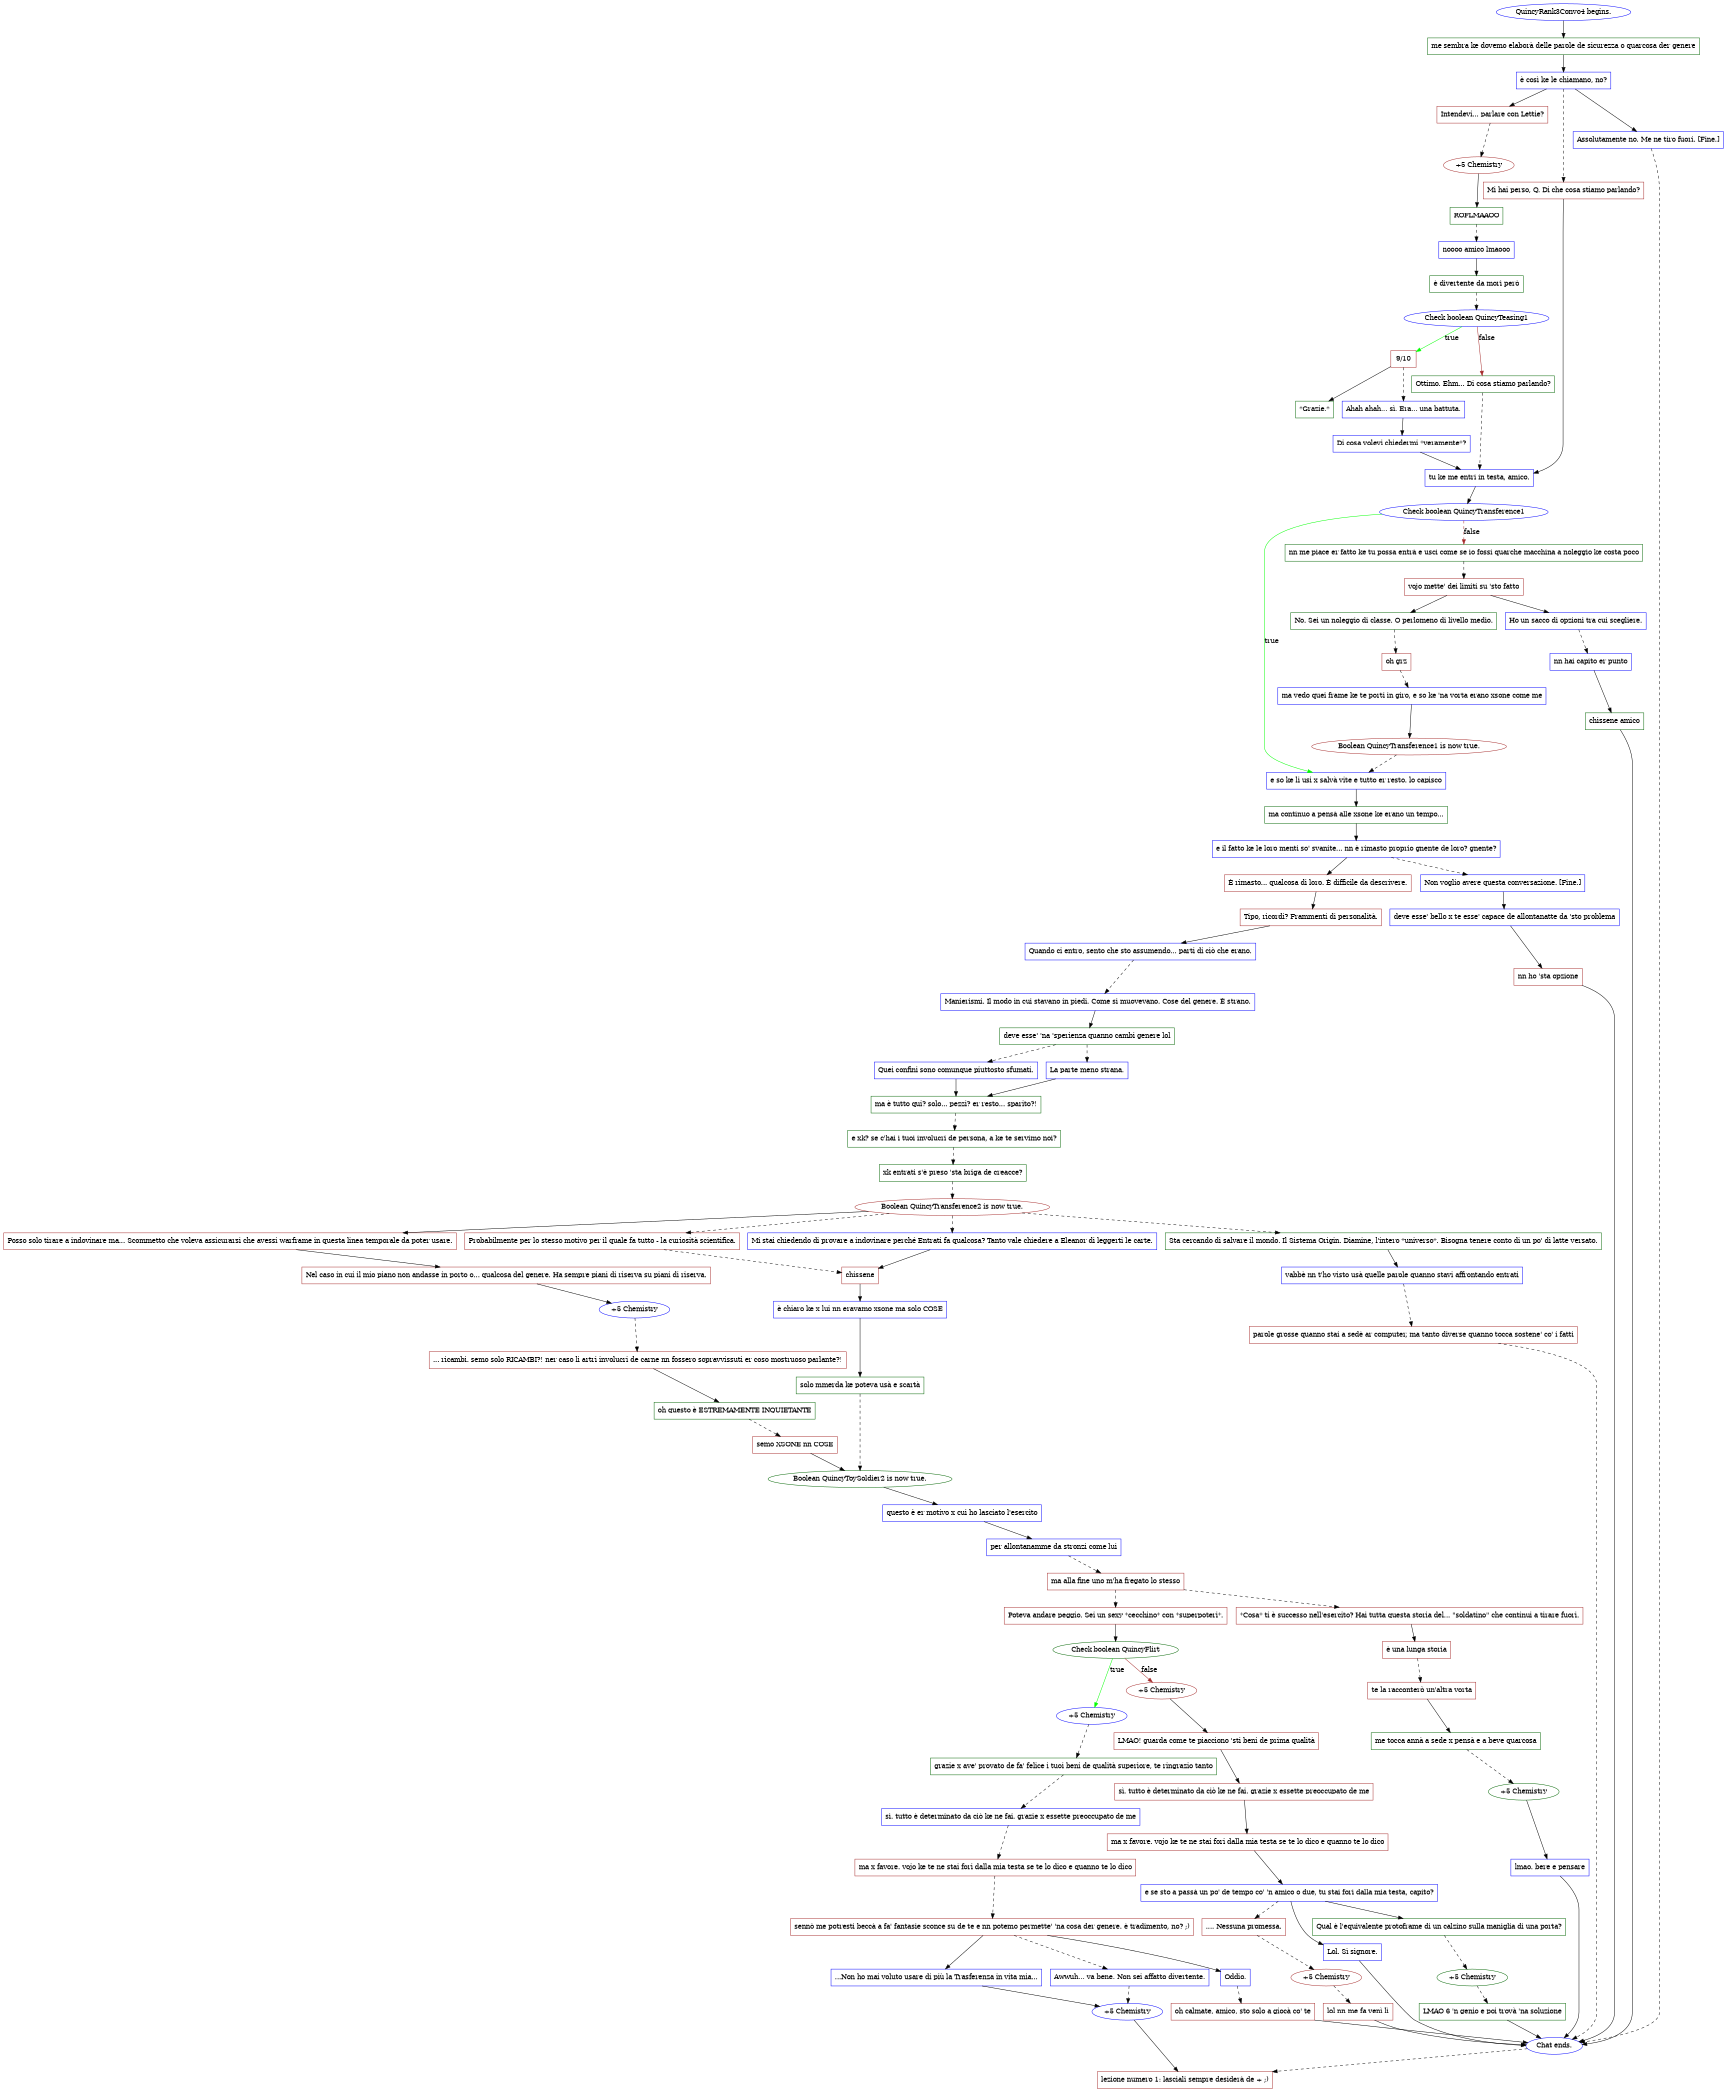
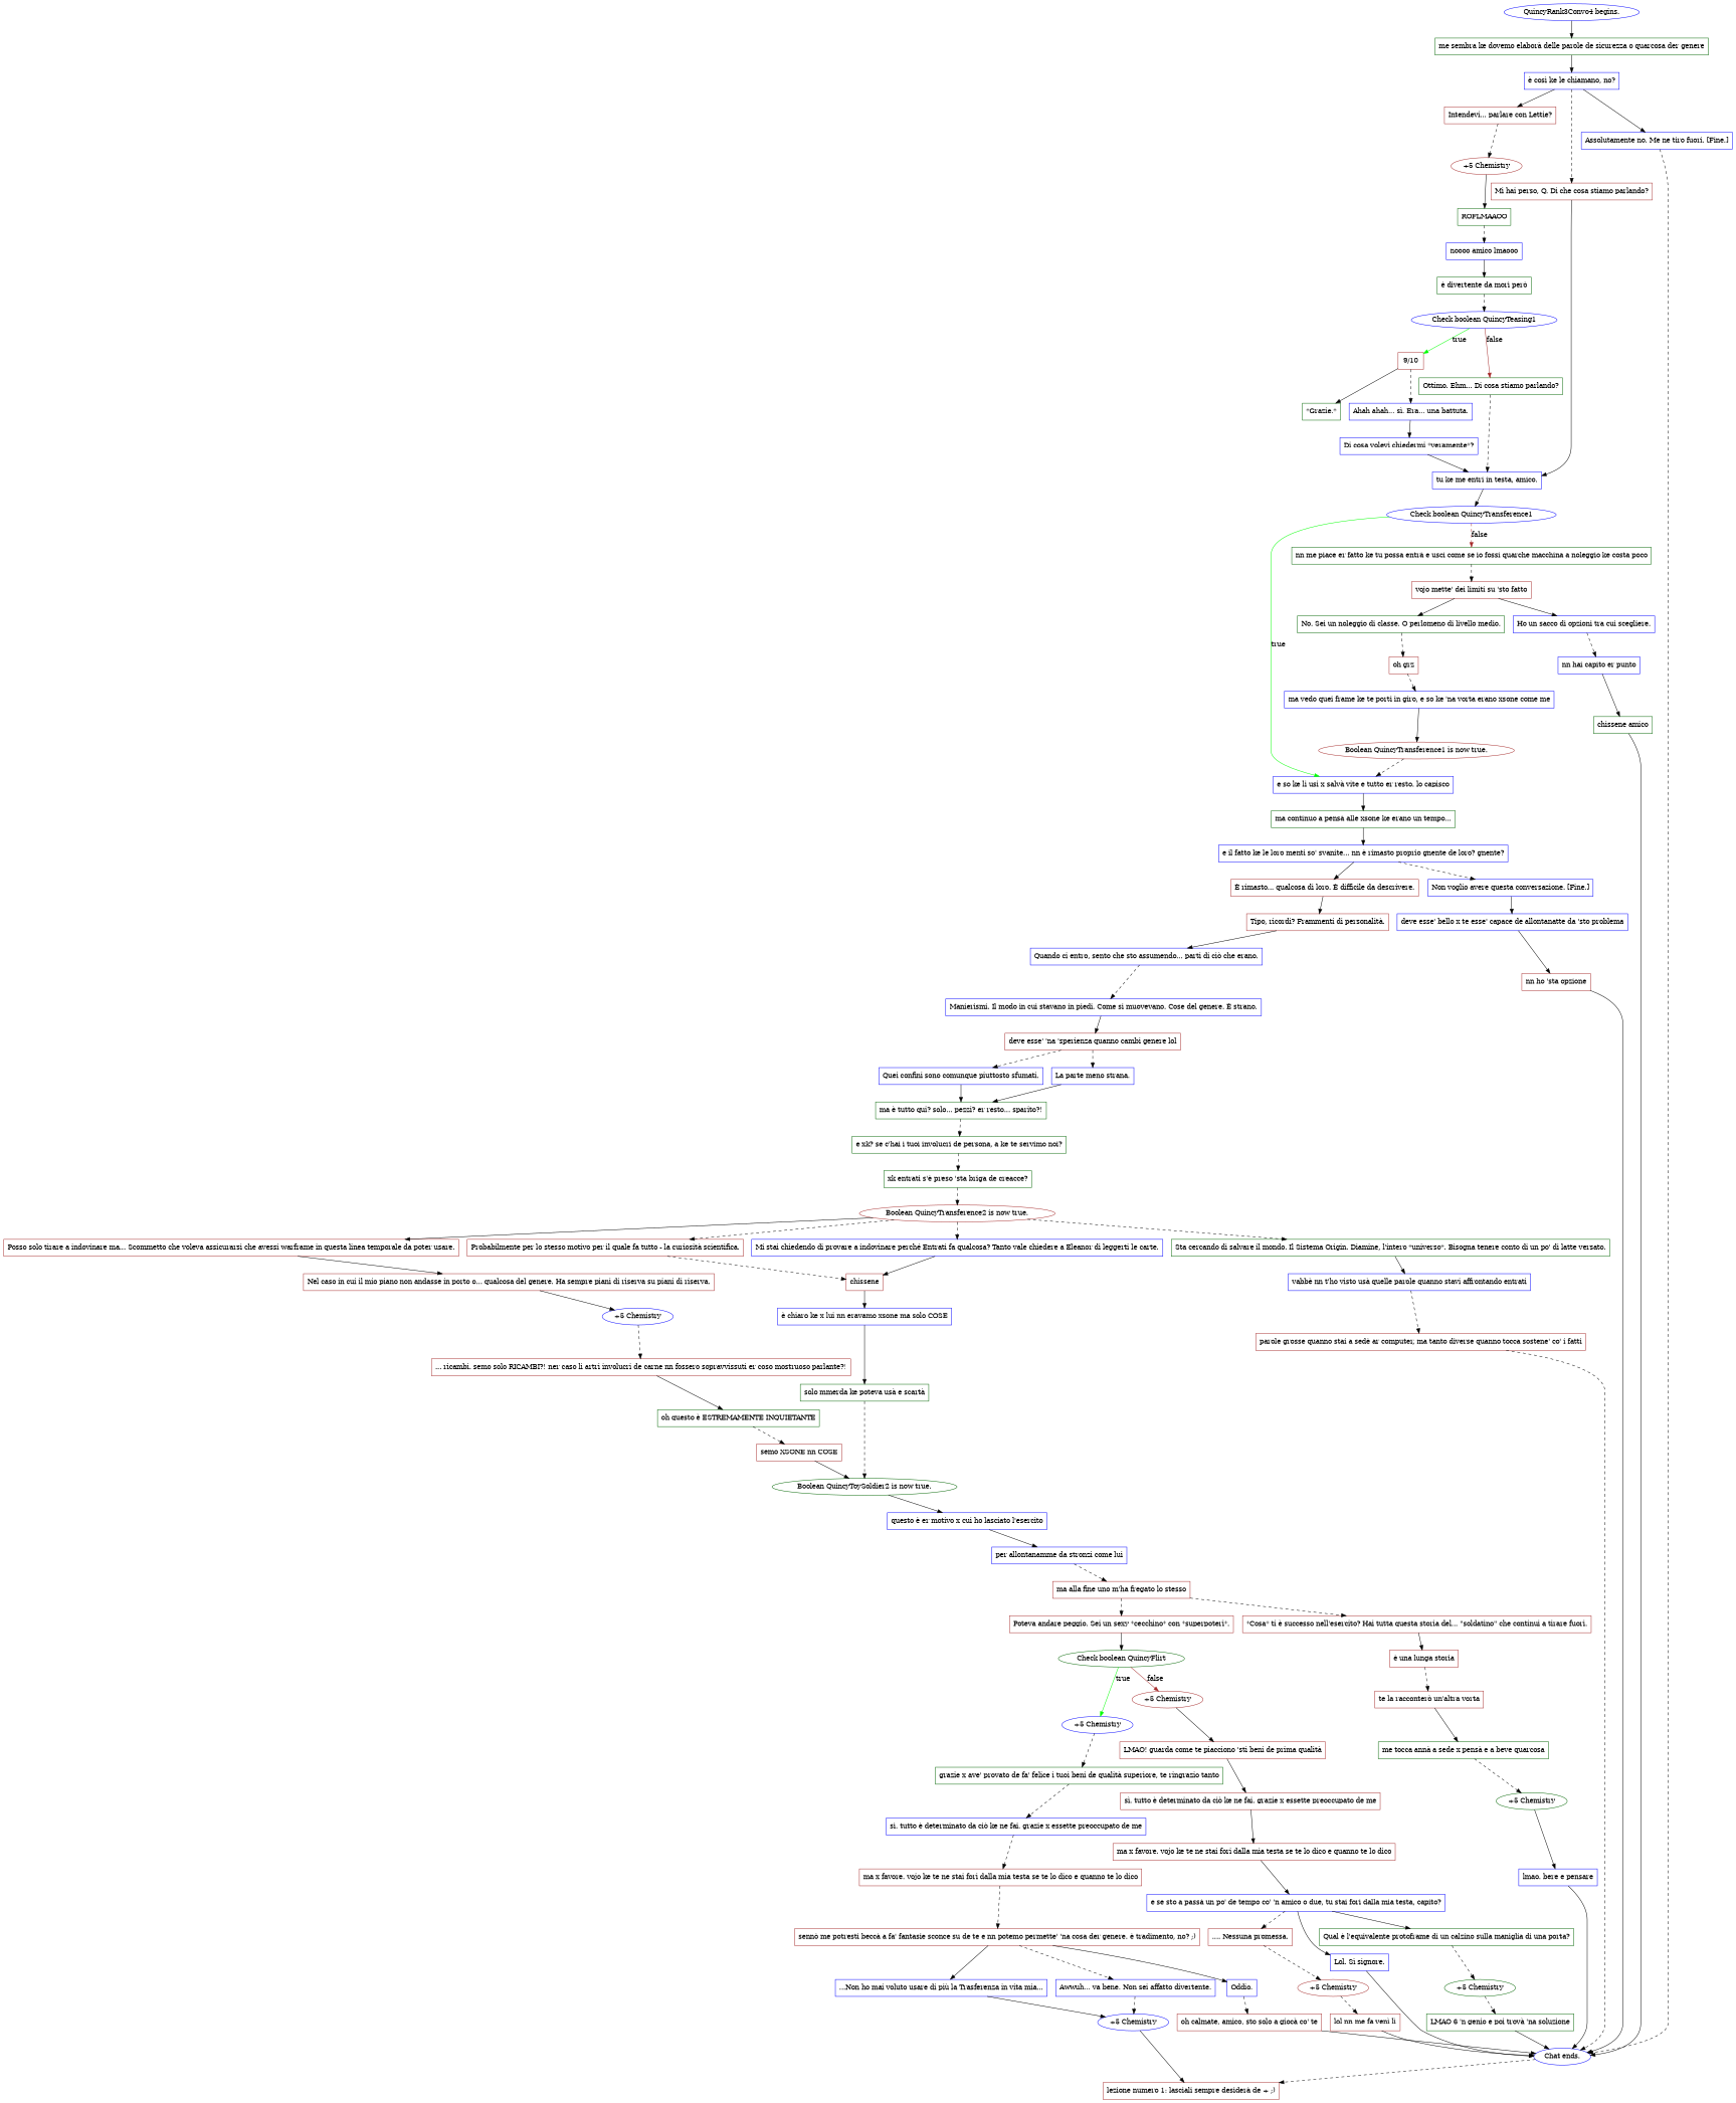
  digraph {
    node [color=blue shape=box]
    edge [style=solid]
    "QuincyRank3Convo4 begins." [shape=""]
    n2 [color=darkgreen label="me sembra ke dovemo elaborà delle parole de sicurezza o quarcosa der genere"]
    n3 [label="è così ke le chiamano, no?"]
    n4 [color=brown label="Intendevi... parlare con Lettie?"]
    n5 [color=brown label="Mi hai perso, Q. Di che cosa stiamo parlando?"]
    n6 [label="Assolutamente no. Me ne tiro fuori. [Fine.]"]
    n7 [color=brown label="+5 Chemistry" shape=""]
    n8 [label="tu ke me entri in testa, amico."]
    "Chat ends." [shape=""]
    n10 [color=darkgreen label=ROFLMAAOO]
    n11 [label="Check boolean QuincyTransference1" shape=""]
    n12 [color=brown label="lezione numero 1: lasciali sempre desiderà de + ;)"]
    n13 [label="noooo amico lmaooo"]
    n14 [label="e so ke li usi x salvà vite e tutto er resto. lo capisco"]
    n15 [color=darkgreen label="nn me piace er fatto ke tu possa entrà e uscì come se io fossi quarche macchina a noleggio ke costa poco"]
    n16 [color=darkgreen label="è divertente da morì però"]
    n17 [color=darkgreen label="ma continuo a pensà alle xsone ke erano un tempo..."]
    n18 [color=brown label="vojo mette' dei limiti su 'sto fatto"]
    n19 [label="Check boolean QuincyTeasing1" shape=""]
    n20 [label="e il fatto ke le loro menti so' svanite... nn è rimasto proprio gnente de loro? gnente?"]
    n21 [color=darkgreen label="No. Sei un noleggio di classe. O perlomeno di livello medio."]
    n22 [label="Ho un sacco di opzioni tra cui scegliere."]
    n23 [color=brown label="9/10"]
    n24 [color=darkgreen label="Ottimo. Ehm... Di cosa stiamo parlando?"]
    n25 [color=brown label="È rimasto... qualcosa di loro. È difficile da descrivere."]
    n26 [label="Non voglio avere questa conversazione. [Fine.]"]
    n27 [color=brown label="oh grz"]
    n28 [label="nn hai capito er punto"]
    n29 [color=darkgreen label="*Grazie.*"]
    n30 [label="Ahah ahah... sì. Era... una battuta."]
    n31 [color=brown label="Tipo, ricordi? Frammenti di personalità."]
    n32 [label="deve esse' bello x te esse' capace de allontanatte da 'sto problema"]
    n33 [label="ma vedo quei frame ke te porti in giro, e so ke 'na vorta erano xsone come me"]
    n34 [color=darkgreen label="chissene amico"]
    n35 [label="Di cosa volevi chiedermi *veramente*?"]
    n36 [label="Quando ci entro, sento che sto assumendo... parti di ciò che erano."]
    n37 [color=brown label="nn ho 'sta opzione"]
    n38 [color=brown label="Boolean QuincyTransference1 is now true." shape=""]
    n39 [label="Manierismi. Il modo in cui stavano in piedi. Come si muovevano. Cose del genere. È strano."]
-   n40 [color=darkgreen label="deve esse' 'na 'sperienza quanno cambi genere lol"]
+   n40 [color=brown label="deve esse' 'na 'sperienza quanno cambi genere lol"]
    n41 [label="La parte meno strana."]
    n42 [label="Quei confini sono comunque piuttosto sfumati."]
    n43 [color=darkgreen label="ma è tutto qui? solo... pezzi? er resto... sparito?!"]
    n44 [color=darkgreen label="e xk? se c'hai i tuoi involucri de persona, a ke te servimo noi?"]
    n45 [color=darkgreen label="xk entrati s'è preso 'sta briga de creacce?"]
    n46 [color=brown label="Boolean QuincyTransference2 is now true." shape=""]
    n47 [color=brown label="Posso solo tirare a indovinare ma... Scommetto che voleva assicurarsi che avessi warframe in questa linea temporale da poter usare."]
    n48 [color=brown label="Probabilmente per lo stesso motivo per il quale fa tutto - la curiosità scientifica."]
    n49 [color=darkgreen label="Sta cercando di salvare il mondo. Il Sistema Origin. Diamine, l'intero *universo*. Bisogna tenere conto di un po' di latte versato."]
    n50 [label="Mi stai chiedendo di provare a indovinare perché Entrati fa qualcosa? Tanto vale chiedere a Eleanor di leggerti le carte."]
    n51 [color=brown label="Nel caso in cui il mio piano non andasse in porto o... qualcosa del genere. Ha sempre piani di riserva su piani di riserva."]
    n52 [color=brown label=chissene]
    n53 [label="vabbè nn t'ho visto usà quelle parole quanno stavi affrontando entrati"]
    n54 [label="+5 Chemistry" shape=""]
    n55 [label="è chiaro ke x lui nn eravamo xsone ma solo COSE"]
    n56 [color=brown label="parole grosse quanno stai a sedè ar computer, ma tanto diverse quanno tocca sostene' co' i fatti"]
    n57 [color=brown label="... ricambi. semo solo RICAMBI?! ner caso li artri involucri de carne nn fossero sopravvissuti er coso mostruoso parlante?!"]
    n58 [color=darkgreen label="solo mmerda ke poteva usà e scartà"]
    n59 [color=darkgreen label="oh questo è ESTREMAMENTE INQUIETANTE"]
    n60 [color=darkgreen label="Boolean QuincyToySoldier2 is now true." shape=""]
    n61 [color=brown label="semo XSONE nn COSE"]
    n62 [label="questo è er motivo x cui ho lasciato l'esercito"]
    n63 [label="per allontanamme da stronzi come lui"]
    n64 [color=brown label="ma alla fine uno m'ha fregato lo stesso"]
    n65 [color=brown label="Poteva andare peggio. Sei un sexy *cecchino* con *superpoteri*."]
    n66 [color=brown label="*Cosa* ti è successo nell'esercito? Hai tutta questa storia del... \"soldatino\" che continui a tirare fuori."]
    n67 [color=darkgreen label="Check boolean QuincyFlirt" shape=""]
    n68 [color=brown label="è una lunga storia"]
    n69 [label="+5 Chemistry" shape=""]
    n70 [color=brown label="+5 Chemistry" shape=""]
    n71 [color=brown label="te la racconterò un'altra vorta"]
    n72 [color=darkgreen label="grazie x ave' provato de fa' felice i tuoi beni de qualità superiore, te ringrazio tanto"]
    n73 [color=brown label="LMAO! guarda come te piacciono 'sti beni de prima qualità"]
    n74 [color=darkgreen label="me tocca annà a sede x pensà e a beve quarcosa"]
    n75 [label="sì. tutto è determinato da ciò ke ne fai. grazie x essette preoccupato de me"]
    n76 [color=brown label="sì. tutto è determinato da ciò ke ne fai. grazie x essette preoccupato de me"]
    n77 [color=darkgreen label="+5 Chemistry" shape=""]
    n78 [color=brown label="ma x favore. vojo ke te ne stai fori dalla mia testa se te lo dico e quanno te lo dico"]
    n79 [color=brown label="ma x favore. vojo ke te ne stai fori dalla mia testa se te lo dico e quanno te lo dico"]
    n80 [label="lmao. bere e pensare"]
    n81 [color=brown label="sennò me potresti beccà a fa' fantasie sconce su de te e nn potemo permette' 'na cosa der genere. è tradimento, no? ;)"]
    n82 [label="e se sto a passà un po' de tempo co' 'n amico o due, tu stai fori dalla mia testa, capito?"]
    n83 [label="...Non ho mai voluto usare di più la Trasferenza in vita mia..."]
    n84 [label="Awwuh... va bene. Non sei affatto divertente."]
    n85 [label="Oddio."]
    n86 [color=darkgreen label="Qual è l'equivalente protoframe di un calzino sulla maniglia di una porta?"]
    n87 [color=brown label=".... Nessuna promessa."]
    n88 [label="Lol. Sì signore."]
    n89 [label="+5 Chemistry" shape=""]
    n90 [color=brown label="oh calmate, amico, sto solo a giocà co' te"]
    n91 [color=darkgreen label="+5 Chemistry" shape=""]
    n92 [color=brown label="+5 Chemistry" shape=""]
    n93 [color=darkgreen label="LMAO 6 'n genio e poi trovà 'na soluzione"]
    n94 [color=brown label="lol nn me fa venì lì"]
    "QuincyRank3Convo4 begins." -> n2
    n2 -> n3
    n3 -> n4
    n3 -> n5 [style=dashed]
    n3 -> n6
    n4 -> n7 [style=dashed]
    n5 -> n8
    n6 -> "Chat ends." [style=dashed]
    n7 -> n10
    n8 -> n11
    "Chat ends." -> n12 [style=dashed]
    n10 -> n13 [style=dashed]
    n11 -> n14 [color=green label=true]
    n11 -> n15 [color=brown label=false style=dashed]
    n13 -> n16
    n14 -> n17
    n15 -> n18 [style=dashed]
    n16 -> n19 [style=dashed]
    n17 -> n20
    n18 -> n21
    n18 -> n22
    n19 -> n23 [color=green label=true]
    n19 -> n24 [color=brown label=false]
    n20 -> n25
    n20 -> n26 [style=dashed]
    n21 -> n27 [style=dashed]
    n22 -> n28 [style=dashed]
    n23 -> n29
    n23 -> n30 [style=dashed]
    n24 -> n8 [style=dashed]
    n25 -> n31
    n26 -> n32
    n27 -> n33 [style=dashed]
    n28 -> n34
    n30 -> n35
    n31 -> n36
    n32 -> n37
    n33 -> n38
    n34 -> "Chat ends."
    n35 -> n8
    n36 -> n39 [style=dashed]
    n37 -> "Chat ends."
    n38 -> n14 [style=dashed]
    n39 -> n40
    n40 -> n41 [style=dashed]
    n40 -> n42 [style=dashed]
    n41 -> n43
    n42 -> n43
    n43 -> n44 [style=dashed]
    n44 -> n45 [style=dashed]
    n45 -> n46 [style=dashed]
    n46 -> n47
    n46 -> n48 [style=dashed]
    n46 -> n49 [style=dashed]
    n46 -> n50 [style=dashed]
    n47 -> n51
    n48 -> n52 [style=dashed]
    n49 -> n53
    n50 -> n52
    n51 -> n54
    n52 -> n55
    n53 -> n56 [style=dashed]
    n54 -> n57 [style=dashed]
    n55 -> n58
    n56 -> "Chat ends." [style=dashed]
    n57 -> n59
    n58 -> n60 [style=dashed]
    n59 -> n61 [style=dashed]
    n60 -> n62
    n61 -> n60
    n62 -> n63
    n63 -> n64 [style=dashed]
    n64 -> n65 [style=dashed]
    n64 -> n66 [style=dashed]
    n65 -> n67
    n66 -> n68
    n67 -> n69 [color=green label=true]
    n67 -> n70 [color=brown label=false]
    n68 -> n71 [style=dashed]
    n69 -> n72 [style=dashed]
    n70 -> n73
    n71 -> n74
    n72 -> n75 [style=dashed]
    n73 -> n76
    n74 -> n77 [style=dashed]
    n75 -> n78 [style=dashed]
    n76 -> n79
    n77 -> n80
    n78 -> n81 [style=dashed]
    n79 -> n82
    n80 -> "Chat ends."
    n81 -> n83
    n81 -> n84 [style=dashed]
    n81 -> n85
    n82 -> n86
    n82 -> n87 [style=dashed]
    n82 -> n88
    n83 -> n89
    n84 -> n89 [style=dashed]
    n85 -> n90 [style=dashed]
    n86 -> n91 [style=dashed]
    n87 -> n92 [style=dashed]
    n88 -> "Chat ends."
    n89 -> n12
    n90 -> "Chat ends."
    n91 -> n93 [style=dashed]
    n92 -> n94 [style=dashed]
    n93 -> "Chat ends."
    n94 -> "Chat ends."
  }
